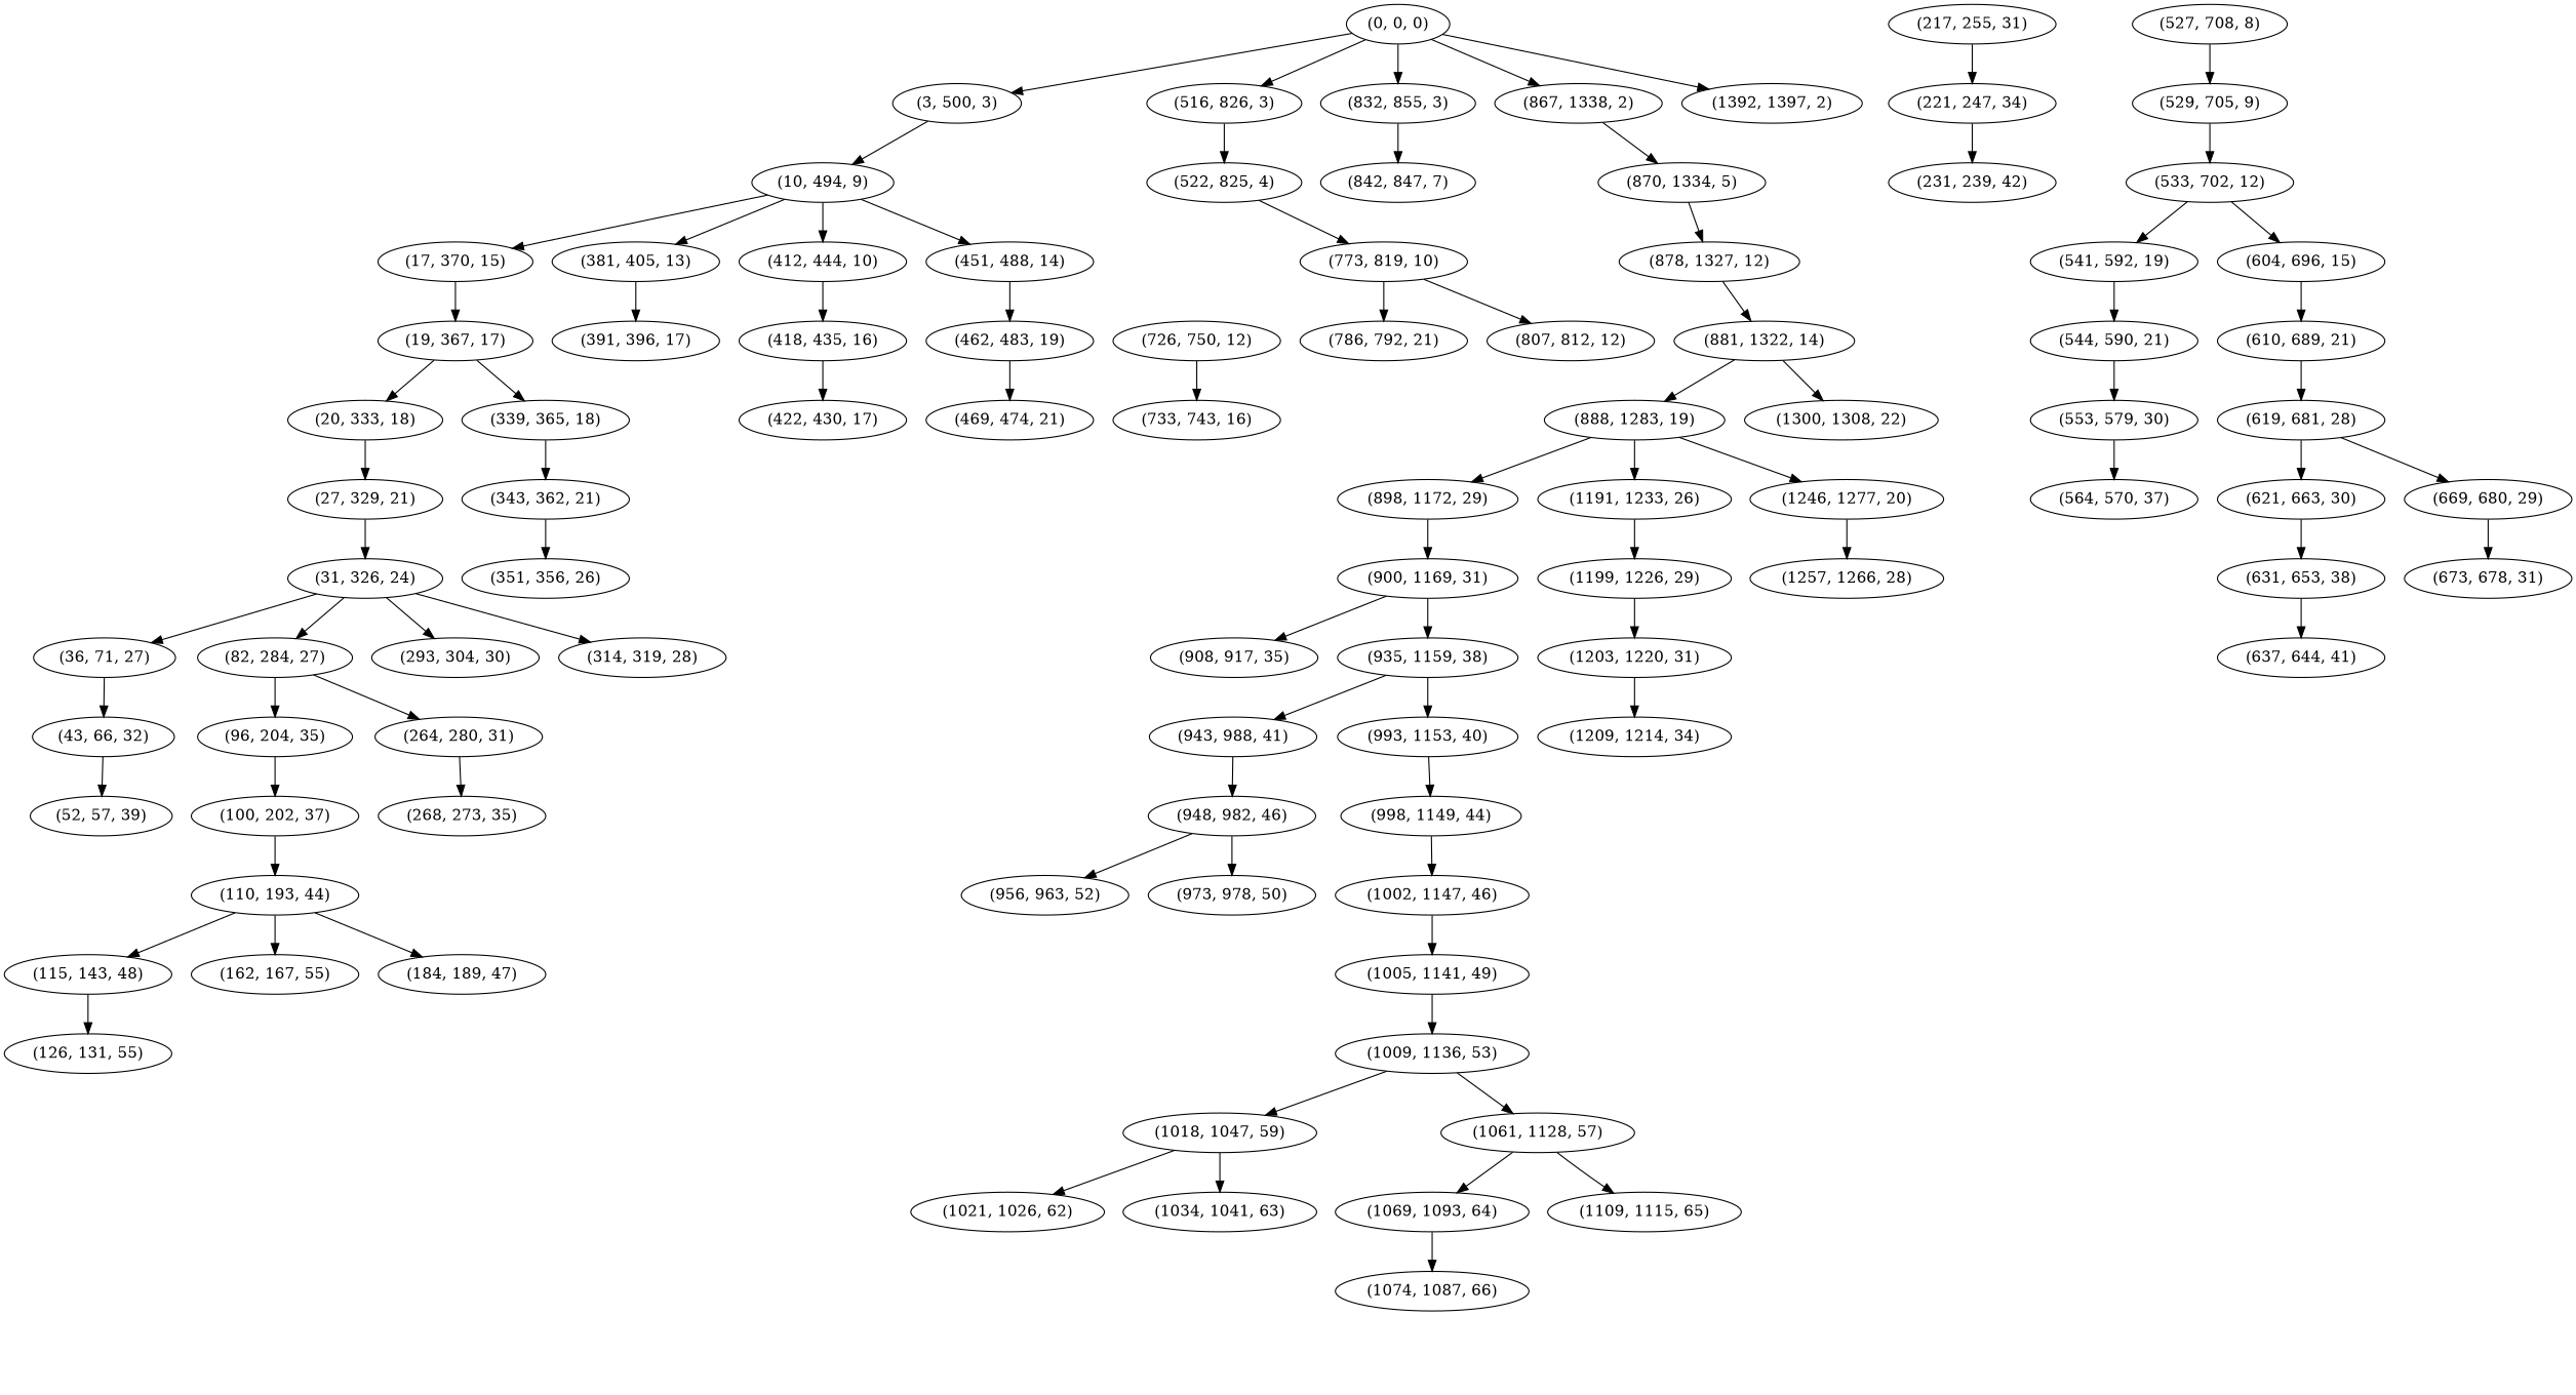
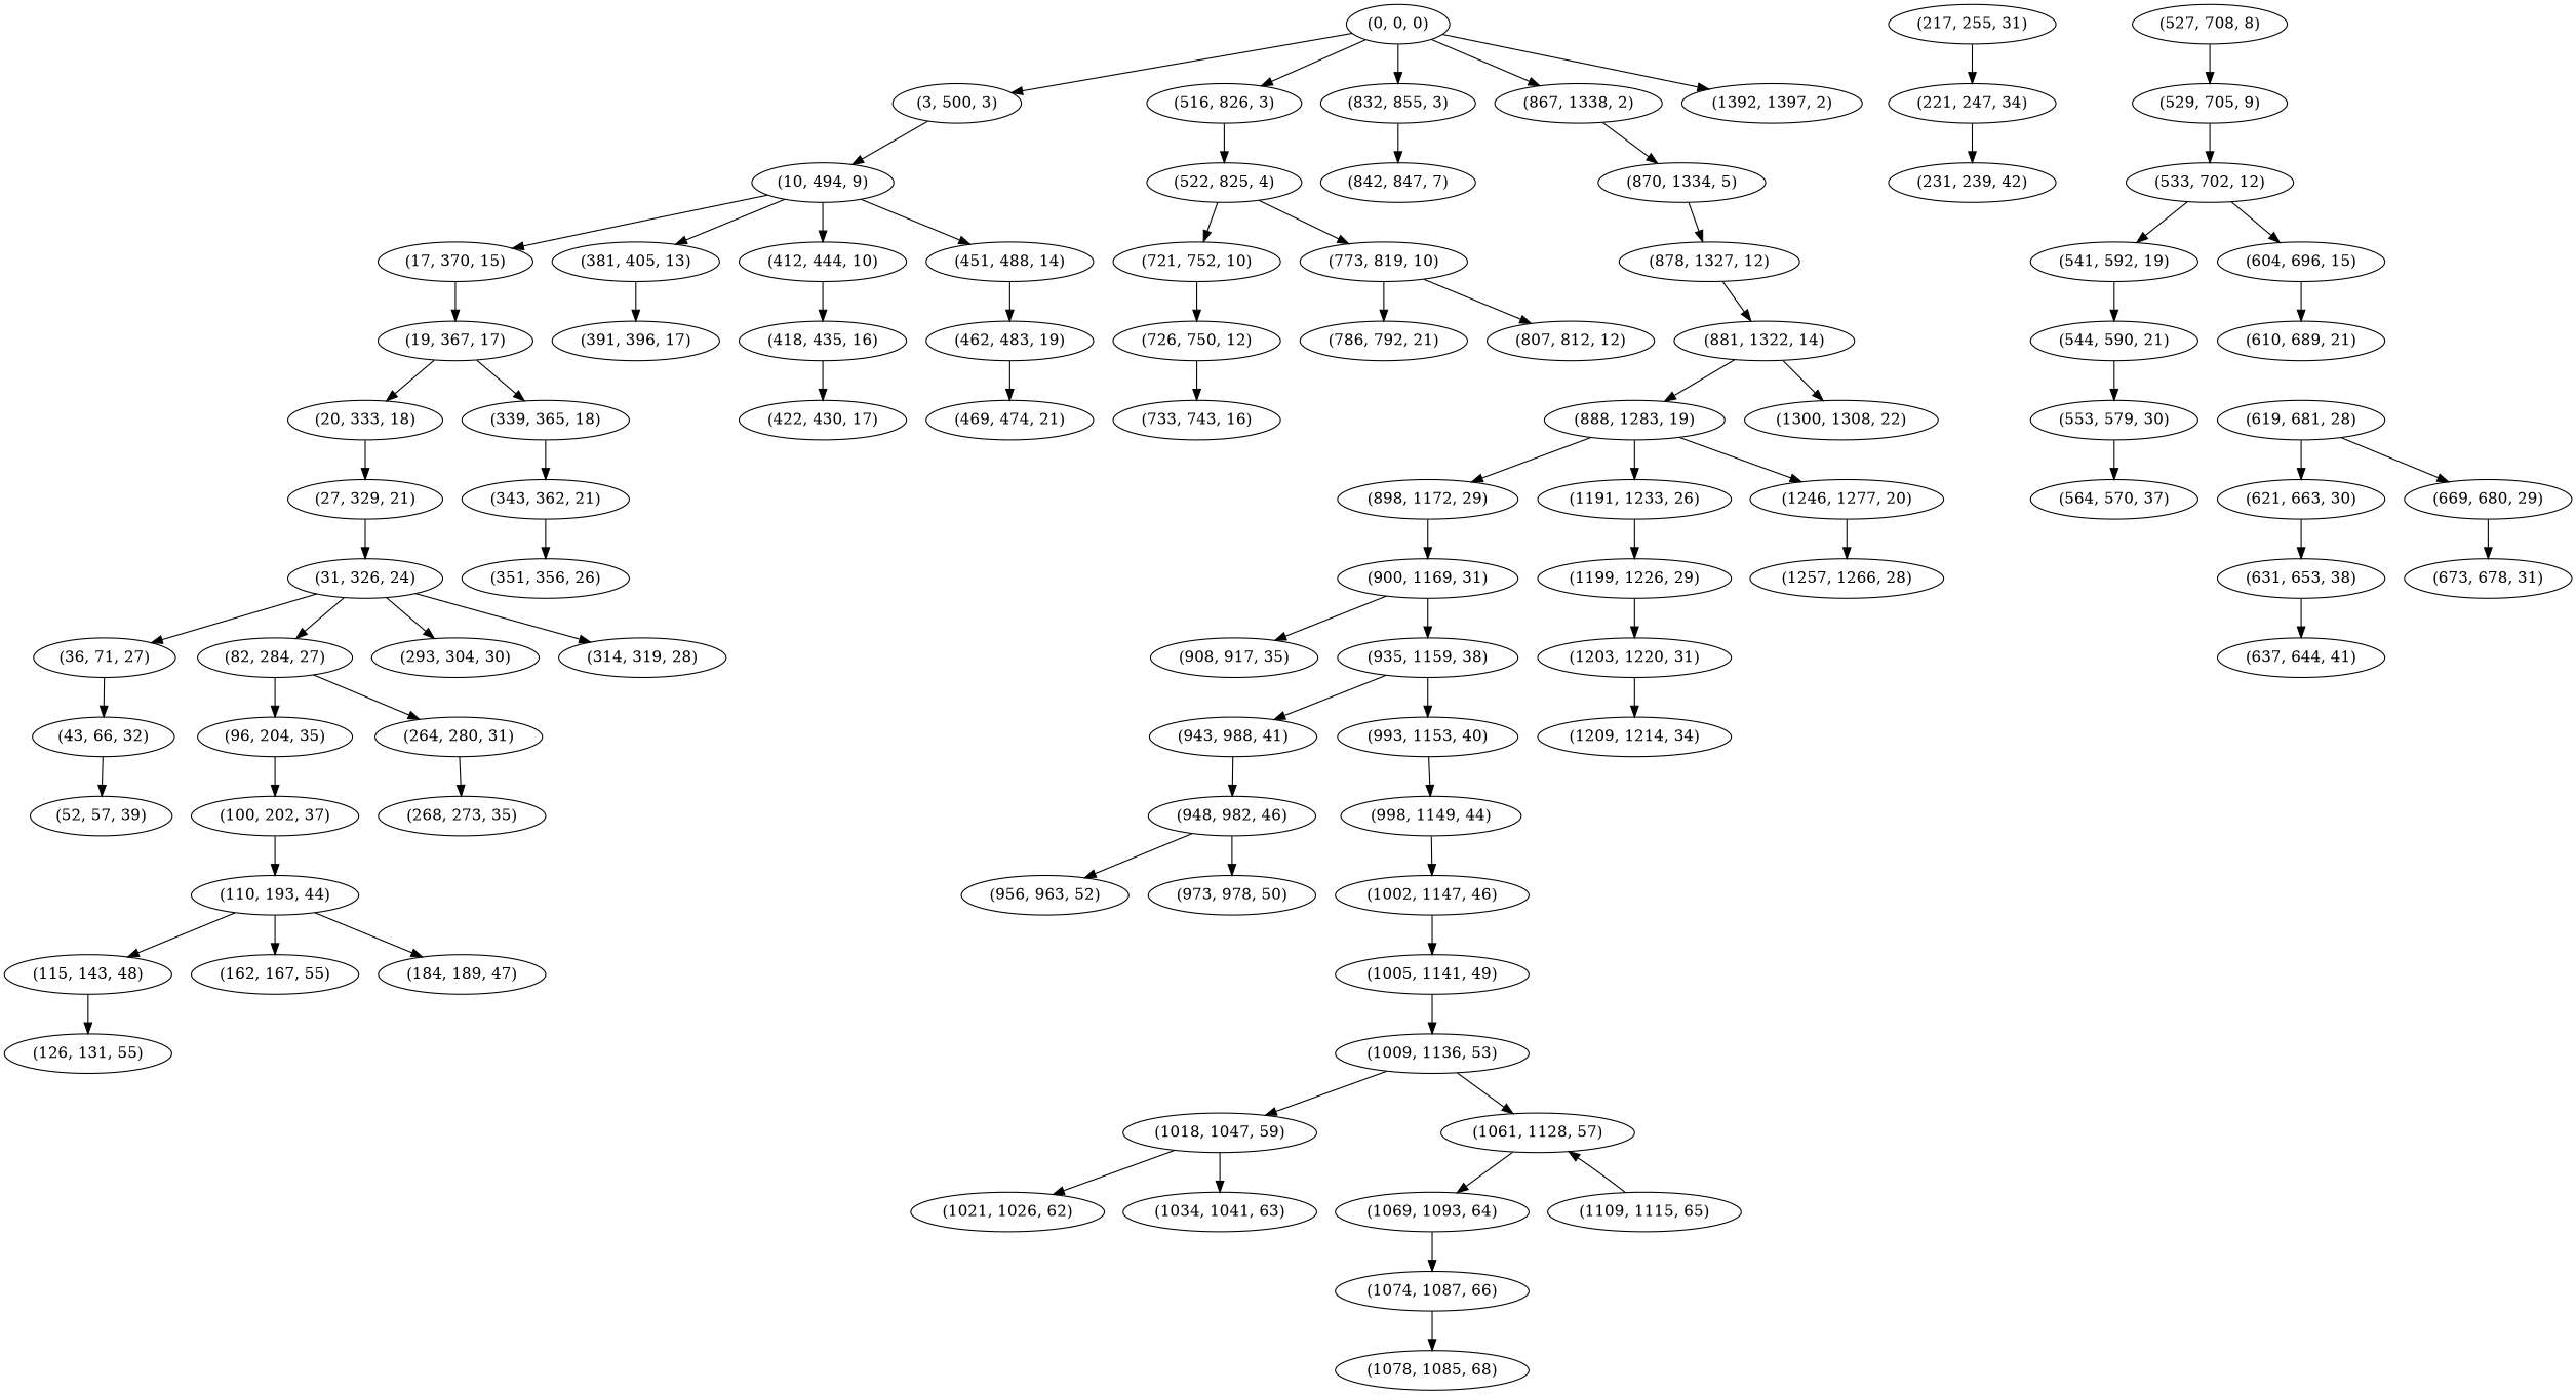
  digraph {
    "(0, 0, 0)"
    "(3, 500, 3)"
    "(516, 826, 3)"
    "(832, 855, 3)"
    "(867, 1338, 2)"
    "(1392, 1397, 2)"
    "(10, 494, 9)"
    "(522, 825, 4)"
    "(842, 847, 7)"
    "(870, 1334, 5)"
    "(17, 370, 15)"
    "(381, 405, 13)"
    "(412, 444, 10)"
    "(451, 488, 14)"
    "(19, 367, 17)"
    "(391, 396, 17)"
    "(418, 435, 16)"
    "(462, 483, 19)"
    "(20, 333, 18)"
    "(339, 365, 18)"
    "(27, 329, 21)"
    "(343, 362, 21)"
    "(31, 326, 24)"
    "(36, 71, 27)"
    "(82, 284, 27)"
    "(293, 304, 30)"
    "(314, 319, 28)"
    "(43, 66, 32)"
    "(96, 204, 35)"
    "(264, 280, 31)"
    "(52, 57, 39)"
    "(100, 202, 37)"
    "(268, 273, 35)"
    "(110, 193, 44)"
    "(115, 143, 48)"
    "(162, 167, 55)"
    "(184, 189, 47)"
    "(126, 131, 55)"
    "(217, 255, 31)"
    "(221, 247, 34)"
    "(231, 239, 42)"
    "(351, 356, 26)"
    "(422, 430, 17)"
    "(469, 474, 21)"
+   "(721, 752, 10)"
    "(773, 819, 10)"
    "(527, 708, 8)"
    "(529, 705, 9)"
    "(726, 750, 12)"
    "(786, 792, 21)"
    "(807, 812, 12)"
    "(533, 702, 12)"
    "(541, 592, 19)"
    "(604, 696, 15)"
    "(544, 590, 21)"
    "(610, 689, 21)"
    "(553, 579, 30)"
    "(564, 570, 37)"
    "(619, 681, 28)"
    "(621, 663, 30)"
    "(669, 680, 29)"
    "(631, 653, 38)"
    "(673, 678, 31)"
    "(637, 644, 41)"
    "(733, 743, 16)"
    "(878, 1327, 12)"
    "(881, 1322, 14)"
    "(888, 1283, 19)"
    "(1300, 1308, 22)"
    "(898, 1172, 29)"
    "(1191, 1233, 26)"
    "(1246, 1277, 20)"
    "(900, 1169, 31)"
    "(1199, 1226, 29)"
    "(1257, 1266, 28)"
    "(908, 917, 35)"
    "(935, 1159, 38)"
    "(943, 988, 41)"
    "(993, 1153, 40)"
    "(948, 982, 46)"
    "(998, 1149, 44)"
    "(956, 963, 52)"
    "(973, 978, 50)"
    "(1002, 1147, 46)"
    "(1005, 1141, 49)"
    "(1009, 1136, 53)"
    "(1018, 1047, 59)"
    "(1061, 1128, 57)"
    "(1021, 1026, 62)"
    "(1034, 1041, 63)"
    "(1069, 1093, 64)"
    "(1109, 1115, 65)"
    "(1074, 1087, 66)"
+   "(1078, 1085, 68)"
    "(1203, 1220, 31)"
    "(1209, 1214, 34)"
    "(0, 0, 0)" -> "(3, 500, 3)"
    "(0, 0, 0)" -> "(516, 826, 3)"
    "(0, 0, 0)" -> "(832, 855, 3)"
    "(0, 0, 0)" -> "(867, 1338, 2)"
    "(0, 0, 0)" -> "(1392, 1397, 2)"
    "(3, 500, 3)" -> "(10, 494, 9)"
    "(516, 826, 3)" -> "(522, 825, 4)"
    "(832, 855, 3)" -> "(842, 847, 7)"
    "(867, 1338, 2)" -> "(870, 1334, 5)"
    "(10, 494, 9)" -> "(17, 370, 15)"
    "(10, 494, 9)" -> "(381, 405, 13)"
    "(10, 494, 9)" -> "(412, 444, 10)"
    "(10, 494, 9)" -> "(451, 488, 14)"
+   "(522, 825, 4)" -> "(721, 752, 10)"
    "(522, 825, 4)" -> "(773, 819, 10)"
    "(870, 1334, 5)" -> "(878, 1327, 12)"
    "(17, 370, 15)" -> "(19, 367, 17)"
    "(381, 405, 13)" -> "(391, 396, 17)"
    "(412, 444, 10)" -> "(418, 435, 16)"
    "(451, 488, 14)" -> "(462, 483, 19)"
    "(19, 367, 17)" -> "(20, 333, 18)"
    "(19, 367, 17)" -> "(339, 365, 18)"
    "(418, 435, 16)" -> "(422, 430, 17)"
    "(462, 483, 19)" -> "(469, 474, 21)"
    "(20, 333, 18)" -> "(27, 329, 21)"
    "(339, 365, 18)" -> "(343, 362, 21)"
    "(27, 329, 21)" -> "(31, 326, 24)"
    "(343, 362, 21)" -> "(351, 356, 26)"
    "(31, 326, 24)" -> "(36, 71, 27)"
    "(31, 326, 24)" -> "(82, 284, 27)"
    "(31, 326, 24)" -> "(293, 304, 30)"
    "(31, 326, 24)" -> "(314, 319, 28)"
    "(36, 71, 27)" -> "(43, 66, 32)"
    "(82, 284, 27)" -> "(96, 204, 35)"
    "(82, 284, 27)" -> "(264, 280, 31)"
    "(43, 66, 32)" -> "(52, 57, 39)"
    "(96, 204, 35)" -> "(100, 202, 37)"
    "(264, 280, 31)" -> "(268, 273, 35)"
    "(100, 202, 37)" -> "(110, 193, 44)"
    "(110, 193, 44)" -> "(115, 143, 48)"
    "(110, 193, 44)" -> "(162, 167, 55)"
    "(110, 193, 44)" -> "(184, 189, 47)"
    "(115, 143, 48)" -> "(126, 131, 55)"
    "(217, 255, 31)" -> "(221, 247, 34)"
    "(221, 247, 34)" -> "(231, 239, 42)"
+   "(721, 752, 10)" -> "(726, 750, 12)"
    "(773, 819, 10)" -> "(786, 792, 21)"
    "(773, 819, 10)" -> "(807, 812, 12)"
    "(527, 708, 8)" -> "(529, 705, 9)"
    "(529, 705, 9)" -> "(533, 702, 12)"
    "(726, 750, 12)" -> "(733, 743, 16)"
    "(533, 702, 12)" -> "(541, 592, 19)"
    "(533, 702, 12)" -> "(604, 696, 15)"
    "(541, 592, 19)" -> "(544, 590, 21)"
    "(604, 696, 15)" -> "(610, 689, 21)"
    "(544, 590, 21)" -> "(553, 579, 30)"
-   "(610, 689, 21)" -> "(619, 681, 28)"
    "(553, 579, 30)" -> "(564, 570, 37)"
    "(619, 681, 28)" -> "(621, 663, 30)"
    "(619, 681, 28)" -> "(669, 680, 29)"
    "(621, 663, 30)" -> "(631, 653, 38)"
    "(669, 680, 29)" -> "(673, 678, 31)"
    "(631, 653, 38)" -> "(637, 644, 41)"
    "(878, 1327, 12)" -> "(881, 1322, 14)"
    "(881, 1322, 14)" -> "(888, 1283, 19)"
    "(881, 1322, 14)" -> "(1300, 1308, 22)"
    "(888, 1283, 19)" -> "(898, 1172, 29)"
    "(888, 1283, 19)" -> "(1191, 1233, 26)"
    "(888, 1283, 19)" -> "(1246, 1277, 20)"
    "(898, 1172, 29)" -> "(900, 1169, 31)"
    "(1191, 1233, 26)" -> "(1199, 1226, 29)"
    "(1246, 1277, 20)" -> "(1257, 1266, 28)"
    "(900, 1169, 31)" -> "(908, 917, 35)"
    "(900, 1169, 31)" -> "(935, 1159, 38)"
    "(1199, 1226, 29)" -> "(1203, 1220, 31)"
    "(935, 1159, 38)" -> "(943, 988, 41)"
    "(935, 1159, 38)" -> "(993, 1153, 40)"
    "(943, 988, 41)" -> "(948, 982, 46)"
    "(993, 1153, 40)" -> "(998, 1149, 44)"
    "(948, 982, 46)" -> "(956, 963, 52)"
    "(948, 982, 46)" -> "(973, 978, 50)"
    "(998, 1149, 44)" -> "(1002, 1147, 46)"
    "(1002, 1147, 46)" -> "(1005, 1141, 49)"
    "(1005, 1141, 49)" -> "(1009, 1136, 53)"
    "(1009, 1136, 53)" -> "(1018, 1047, 59)"
    "(1009, 1136, 53)" -> "(1061, 1128, 57)"
    "(1018, 1047, 59)" -> "(1021, 1026, 62)"
    "(1018, 1047, 59)" -> "(1034, 1041, 63)"
    "(1061, 1128, 57)" -> "(1069, 1093, 64)"
-   "(1061, 1128, 57)" -> "(1109, 1115, 65)"
+   "(1109, 1115, 65)" -> "(1061, 1128, 57)"
    "(1069, 1093, 64)" -> "(1074, 1087, 66)"
+   "(1074, 1087, 66)" -> "(1078, 1085, 68)"
    "(1203, 1220, 31)" -> "(1209, 1214, 34)"
  }
